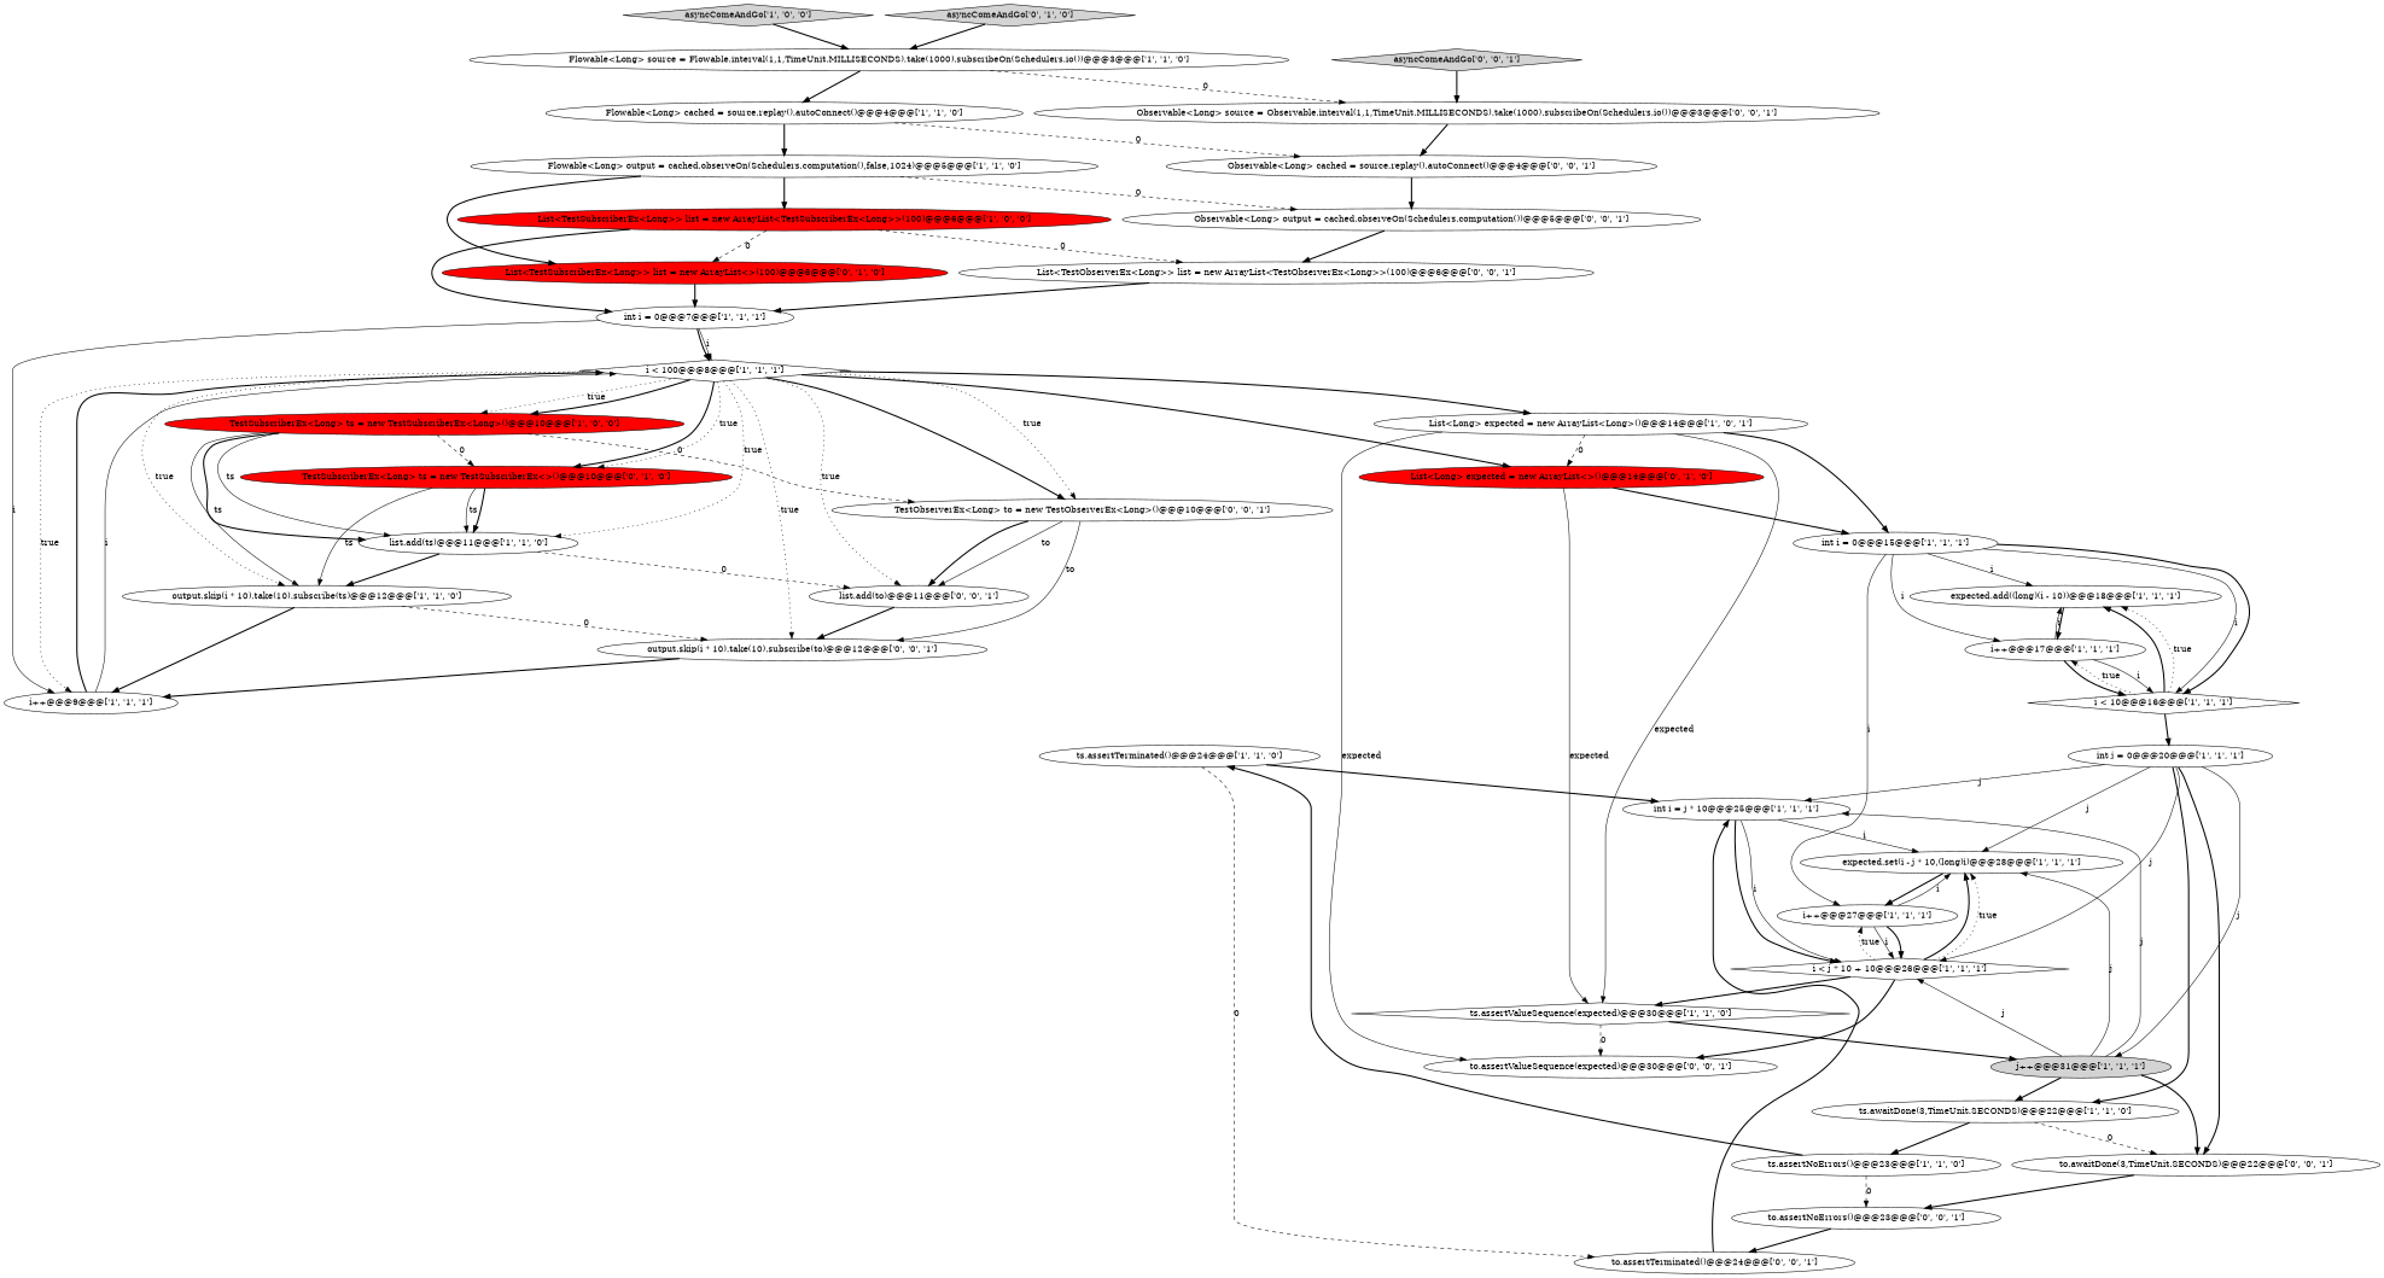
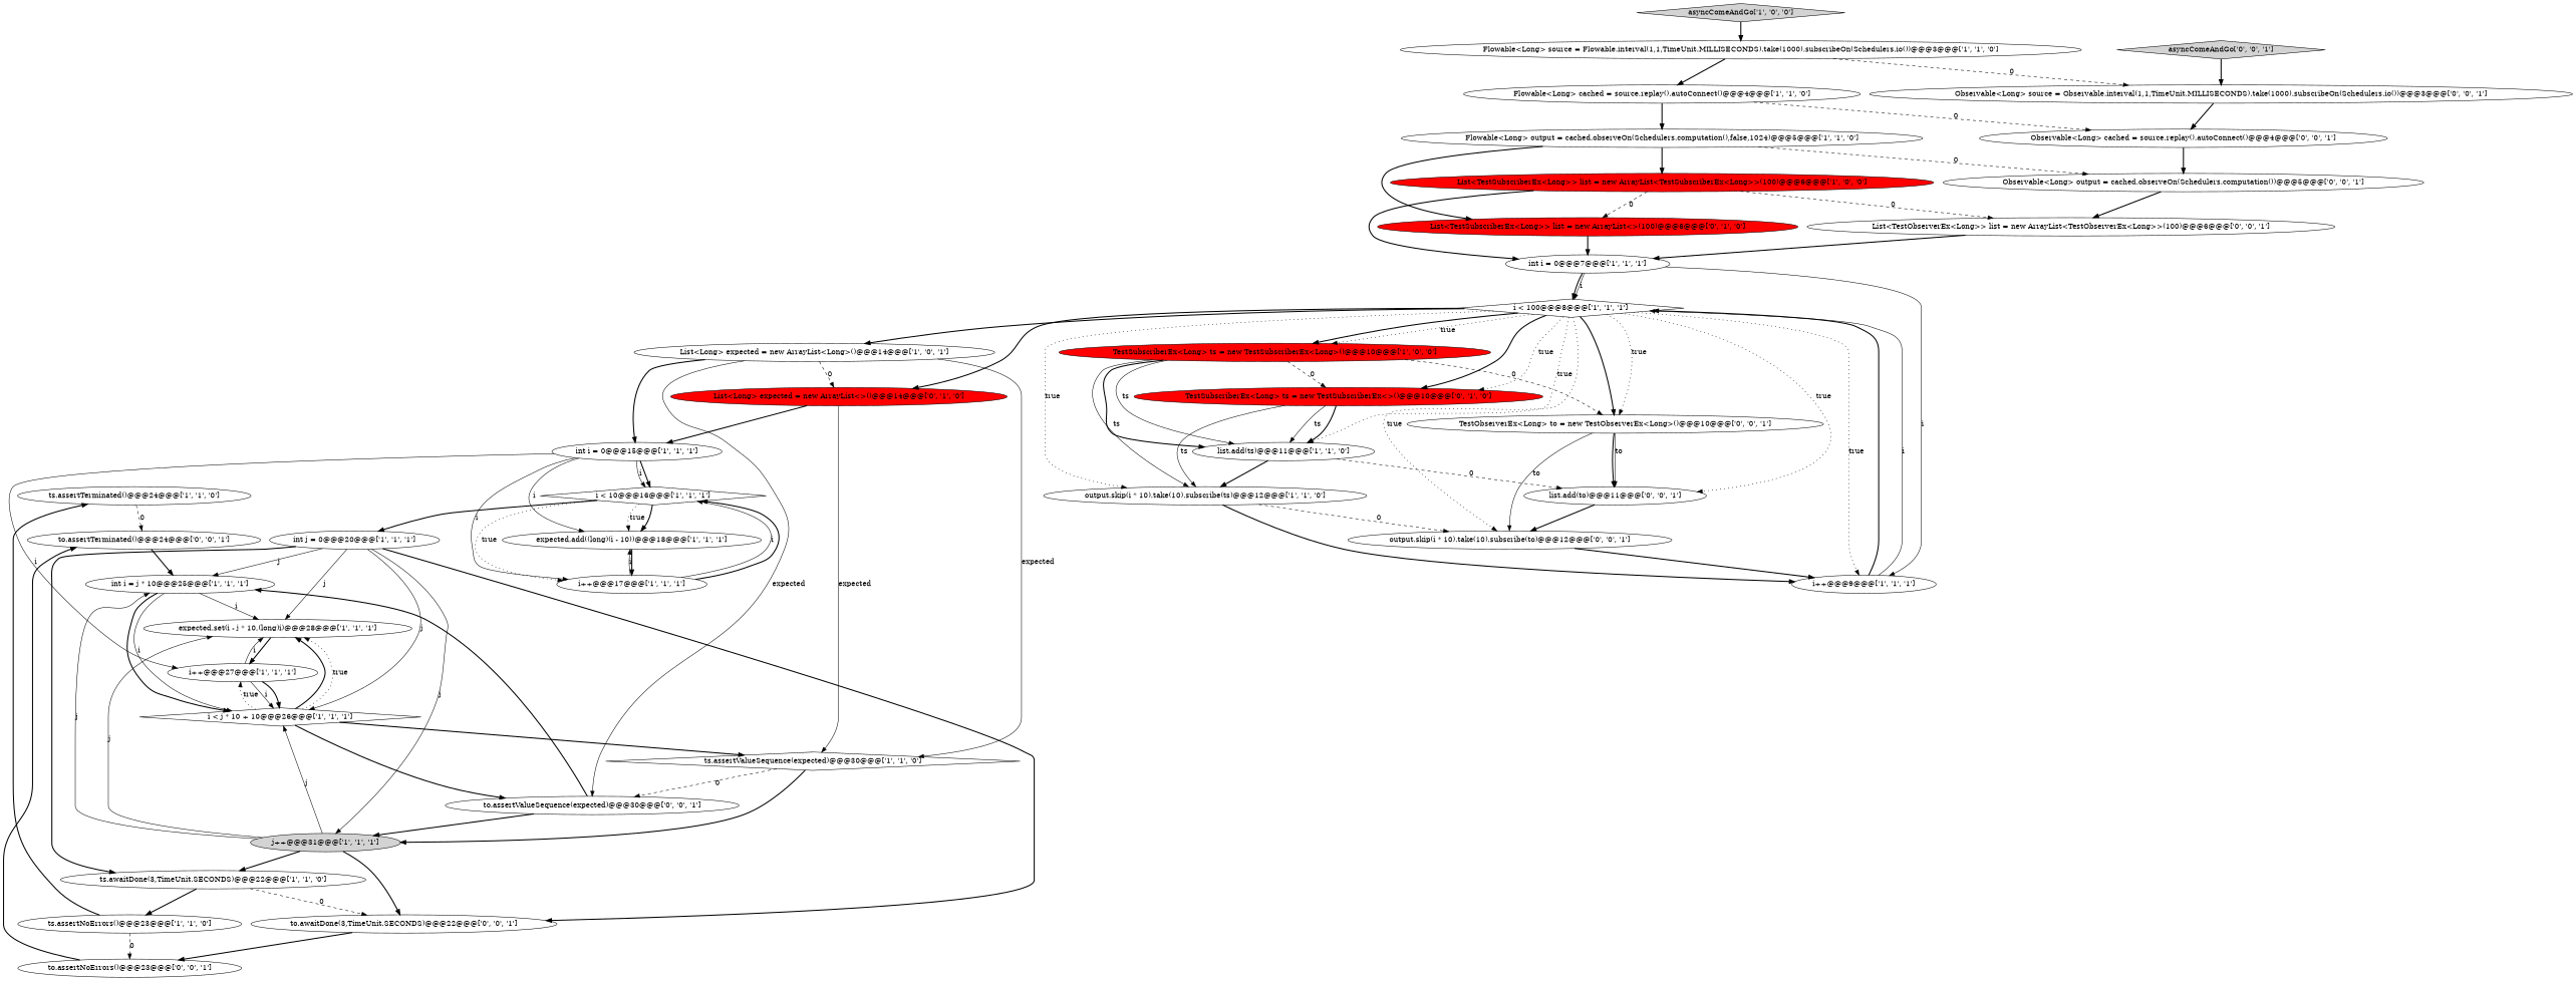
  digraph {
    node [fillcolor=white shape=ellipse style=filled]
    edge [style=bold]
    n1 [label="ts.assertTerminated()@@@24@@@['1', '1', '0']"]
    n2 [label="int i = j * 10@@@25@@@['1', '1', '1']"]
    n3 [label="to.assertTerminated()@@@24@@@['0', '0', '1']"]
    n4 [label="expected.set(i - j * 10,(long)i)@@@28@@@['1', '1', '1']"]
    n5 [label="i < j * 10 + 10@@@26@@@['1', '1', '1']" shape=diamond]
    n6 [label="Observable<Long> output = cached.observeOn(Schedulers.computation())@@@5@@@['0', '0', '1']"]
    n7 [label="List<TestObserverEx<Long>> list = new ArrayList<TestObserverEx<Long>>(100)@@@6@@@['0', '0', '1']"]
    n8 [label="int i = 0@@@7@@@['1', '1', '1']"]
    n9 [fillcolor=lightgray label="asyncComeAndGo['1', '0', '0']" shape=diamond]
    n10 [label="Flowable<Long> source = Flowable.interval(1,1,TimeUnit.MILLISECONDS).take(1000).subscribeOn(Schedulers.io())@@@3@@@['1', '1', '0']"]
    n11 [label="Flowable<Long> cached = source.replay().autoConnect()@@@4@@@['1', '1', '0']"]
    n12 [label="Observable<Long> source = Observable.interval(1,1,TimeUnit.MILLISECONDS).take(1000).subscribeOn(Schedulers.io())@@@3@@@['0', '0', '1']"]
-   n13 [fillcolor=lightgray label="asyncComeAndGo['0', '1', '0']" shape=diamond]
    n14 [label="TestObserverEx<Long> to = new TestObserverEx<Long>()@@@10@@@['0', '0', '1']"]
    n15 [label="output.skip(i * 10).take(10).subscribe(to)@@@12@@@['0', '0', '1']"]
    n16 [label="list.add(to)@@@11@@@['0', '0', '1']"]
    n17 [label="i++@@@9@@@['1', '1', '1']"]
    n18 [label="i < 100@@@8@@@['1', '1', '1']" shape=diamond]
    n19 [label="output.skip(i * 10).take(10).subscribe(ts)@@@12@@@['1', '1', '0']"]
    n20 [label="list.add(ts)@@@11@@@['1', '1', '0']"]
    n21 [fillcolor=red label="TestSubscriberEx<Long> ts = new TestSubscriberEx<Long>()@@@10@@@['1', '0', '0']"]
    n22 [fillcolor=red label="TestSubscriberEx<Long> ts = new TestSubscriberEx<>()@@@10@@@['0', '1', '0']"]
    n23 [label="List<Long> expected = new ArrayList<Long>()@@@14@@@['1', '0', '1']"]
    n24 [fillcolor=red label="List<Long> expected = new ArrayList<>()@@@14@@@['0', '1', '0']"]
    n25 [label="i++@@@27@@@['1', '1', '1']"]
    n26 [label="to.assertValueSequence(expected)@@@30@@@['0', '0', '1']"]
    n27 [label="ts.assertValueSequence(expected)@@@30@@@['1', '1', '0']" shape=diamond]
    n28 [fillcolor=lightgray label="j++@@@31@@@['1', '1', '1']"]
    n29 [label="ts.awaitDone(3,TimeUnit.SECONDS)@@@22@@@['1', '1', '0']"]
    n30 [label="to.awaitDone(3,TimeUnit.SECONDS)@@@22@@@['0', '0', '1']"]
    n31 [label="ts.assertNoErrors()@@@23@@@['1', '1', '0']"]
    n32 [label="to.assertNoErrors()@@@23@@@['0', '0', '1']"]
    n33 [label="Flowable<Long> output = cached.observeOn(Schedulers.computation(),false,1024)@@@5@@@['1', '1', '0']"]
    n34 [label="Observable<Long> cached = source.replay().autoConnect()@@@4@@@['0', '0', '1']"]
    n35 [fillcolor=red label="List<TestSubscriberEx<Long>> list = new ArrayList<TestSubscriberEx<Long>>(100)@@@6@@@['1', '0', '0']"]
    n36 [fillcolor=red label="List<TestSubscriberEx<Long>> list = new ArrayList<>(100)@@@6@@@['0', '1', '0']"]
    n37 [label="int j = 0@@@20@@@['1', '1', '1']"]
    n38 [label="int i = 0@@@15@@@['1', '1', '1']"]
    n39 [label="expected.add((long)(i - 10))@@@18@@@['1', '1', '1']"]
    n40 [label="i++@@@17@@@['1', '1', '1']"]
    n41 [label="i < 10@@@16@@@['1', '1', '1']" shape=diamond]
    n42 [fillcolor=lightgray label="asyncComeAndGo['0', '0', '1']" shape=diamond]
-   n1 -> n2
+   n26 -> n2
    n1 -> n3 [label=0 style=dashed]
    n2 -> n4 [label=i style=solid]
    n2 -> n5 [label=i style=solid]
    n2 -> n5
    n3 -> n2
    n4 -> n25
    n5 -> n4
    n5 -> n4 [label=true style=dotted]
    n5 -> n25 [label=true style=dotted]
    n5 -> n26
    n5 -> n27
    n6 -> n7
    n7 -> n8
    n8 -> n17 [label=i style=solid]
    n8 -> n18
    n8 -> n18 [label=i style=solid]
    n9 -> n10
    n10 -> n11
    n10 -> n12 [label=0 style=dashed]
    n11 -> n33
    n11 -> n34 [label=0 style=dashed]
    n12 -> n34
-   n13 -> n10
    n14 -> n15 [label=to style=solid]
    n14 -> n16 [label=to style=solid]
    n14 -> n16
    n15 -> n17
    n16 -> n15
    n17 -> n18
    n17 -> n18 [label=i style=solid]
    n18 -> n14 [label=true style=dotted]
    n18 -> n14
    n18 -> n15 [label=true style=dotted]
    n18 -> n16 [label=true style=dotted]
    n18 -> n17 [label=true style=dotted]
    n18 -> n19 [label=true style=dotted]
    n18 -> n20 [label=true style=dotted]
    n18 -> n21 [label=true style=dotted]
    n18 -> n21
    n18 -> n22
    n18 -> n22 [label=true style=dotted]
    n18 -> n23
    n18 -> n24
    n19 -> n15 [label=0 style=dashed]
    n19 -> n17
    n20 -> n16 [label=0 style=dashed]
    n20 -> n19
    n21 -> n14 [label=0 style=dashed]
    n21 -> n19 [label=ts style=solid]
    n21 -> n20
    n21 -> n20 [label=ts style=solid]
    n21 -> n22 [label=0 style=dashed]
    n22 -> n19 [label=ts style=solid]
    n22 -> n20 [label=ts style=solid]
    n22 -> n20
    n23 -> n24 [label=0 style=dashed]
    n23 -> n26 [label=expected style=solid]
    n23 -> n27 [label=expected style=solid]
    n23 -> n38
    n24 -> n27 [label=expected style=solid]
    n24 -> n38
    n25 -> n4 [label=i style=solid]
    n25 -> n5
    n25 -> n5 [label=i style=solid]
+   n26 -> n28
    n27 -> n26 [label=0 style=dashed]
    n27 -> n28
    n28 -> n2 [label=j style=solid]
    n28 -> n4 [label=j style=solid]
    n28 -> n5 [label=j style=solid]
    n28 -> n29
    n28 -> n30
    n29 -> n30 [label=0 style=dashed]
    n29 -> n31
    n30 -> n32
    n31 -> n1
    n31 -> n32 [label=0 style=dashed]
    n32 -> n3
    n33 -> n6 [label=0 style=dashed]
    n33 -> n35
    n33 -> n36
    n34 -> n6
    n35 -> n7 [label=0 style=dashed]
    n35 -> n8
    n35 -> n36 [label=0 style=dashed]
    n36 -> n8
    n37 -> n2 [label=j style=solid]
    n37 -> n4 [label=j style=solid]
    n37 -> n5 [label=j style=solid]
    n37 -> n28 [label=j style=solid]
    n37 -> n29
    n37 -> n30
    n38 -> n25 [label=i style=solid]
    n38 -> n39 [label=i style=solid]
    n38 -> n40 [label=i style=solid]
    n38 -> n41 [label=i style=solid]
    n38 -> n41
    n39 -> n40
    n40 -> n39 [label=i style=solid]
    n40 -> n41 [label=i style=solid]
    n40 -> n41
    n41 -> n37
    n41 -> n39
    n41 -> n39 [label=true style=dotted]
    n41 -> n40 [label=true style=dotted]
    n42 -> n12
  }
